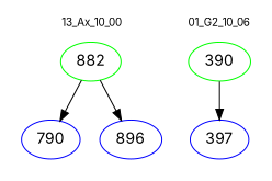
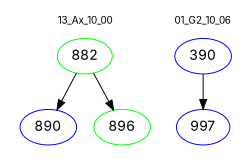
  digraph {
    fontname=Inter
    node [color=blue fontname=Inter]
    edge [color=black fontname=Inter]
-   n1 [label=790]
+   n1 [label=890]
    n2 [color=green label=882]
-   n3 [label=896]
-   n4 [color=green label=390]
-   n5 [label=397]
+   n3 [color=green label=896]
+   n4 [label=390]
+   n5 [label=997]
    subgraph cluster_1 {
      color=white
      fontsize=10
      label="13_Ax_10_00"
      n1
      n2
      n3
    }
    subgraph cluster_2 {
      color=white
      fontsize=10
      label="01_G2_10_06"
      n4
      n5
    }
    n2 -> n1
    n2 -> n3
    n4 -> n5
  }
